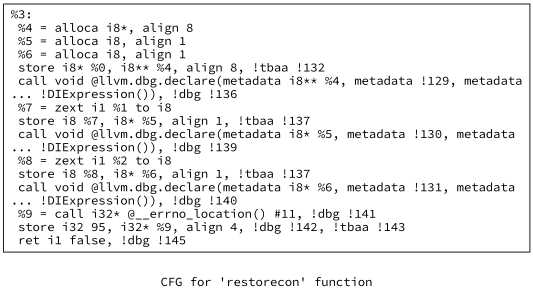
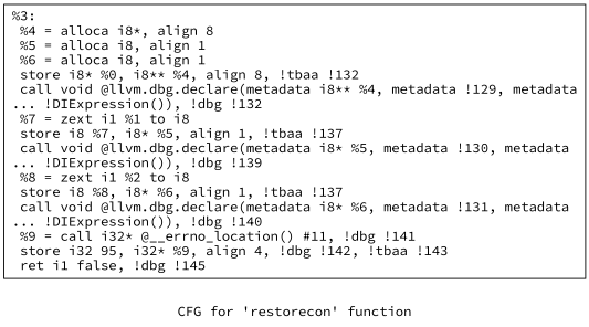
  digraph {
    label="CFG for 'restorecon' function"
    fontname="Source Code Pro"
-   n1 [label="{%3:\l  %4 = alloca i8*, align 8\l  %5 = alloca i8, align 1\l  %6 = alloca i8, align 1\l  store i8* %0, i8** %4, align 8, !tbaa !132\l  call void @llvm.dbg.declare(metadata i8** %4, metadata !129, metadata\l... !DIExpression()), !dbg !136\l  %7 = zext i1 %1 to i8\l  store i8 %7, i8* %5, align 1, !tbaa !137\l  call void @llvm.dbg.declare(metadata i8* %5, metadata !130, metadata\l... !DIExpression()), !dbg !139\l  %8 = zext i1 %2 to i8\l  store i8 %8, i8* %6, align 1, !tbaa !137\l  call void @llvm.dbg.declare(metadata i8* %6, metadata !131, metadata\l... !DIExpression()), !dbg !140\l  %9 = call i32* @__errno_location() #11, !dbg !141\l  store i32 95, i32* %9, align 4, !dbg !142, !tbaa !143\l  ret i1 false, !dbg !145\l}" shape=record fontname="Source Code Pro"]
+   n1 [label="{%3:\l  %4 = alloca i8*, align 8\l  %5 = alloca i8, align 1\l  %6 = alloca i8, align 1\l  store i8* %0, i8** %4, align 8, !tbaa !132\l  call void @llvm.dbg.declare(metadata i8** %4, metadata !129, metadata\l... !DIExpression()), !dbg !132\l  %7 = zext i1 %1 to i8\l  store i8 %7, i8* %5, align 1, !tbaa !137\l  call void @llvm.dbg.declare(metadata i8* %5, metadata !130, metadata\l... !DIExpression()), !dbg !139\l  %8 = zext i1 %2 to i8\l  store i8 %8, i8* %6, align 1, !tbaa !137\l  call void @llvm.dbg.declare(metadata i8* %6, metadata !131, metadata\l... !DIExpression()), !dbg !140\l  %9 = call i32* @__errno_location() #11, !dbg !141\l  store i32 95, i32* %9, align 4, !dbg !142, !tbaa !143\l  ret i1 false, !dbg !145\l}" shape=record fontname="Source Code Pro"]
  }
